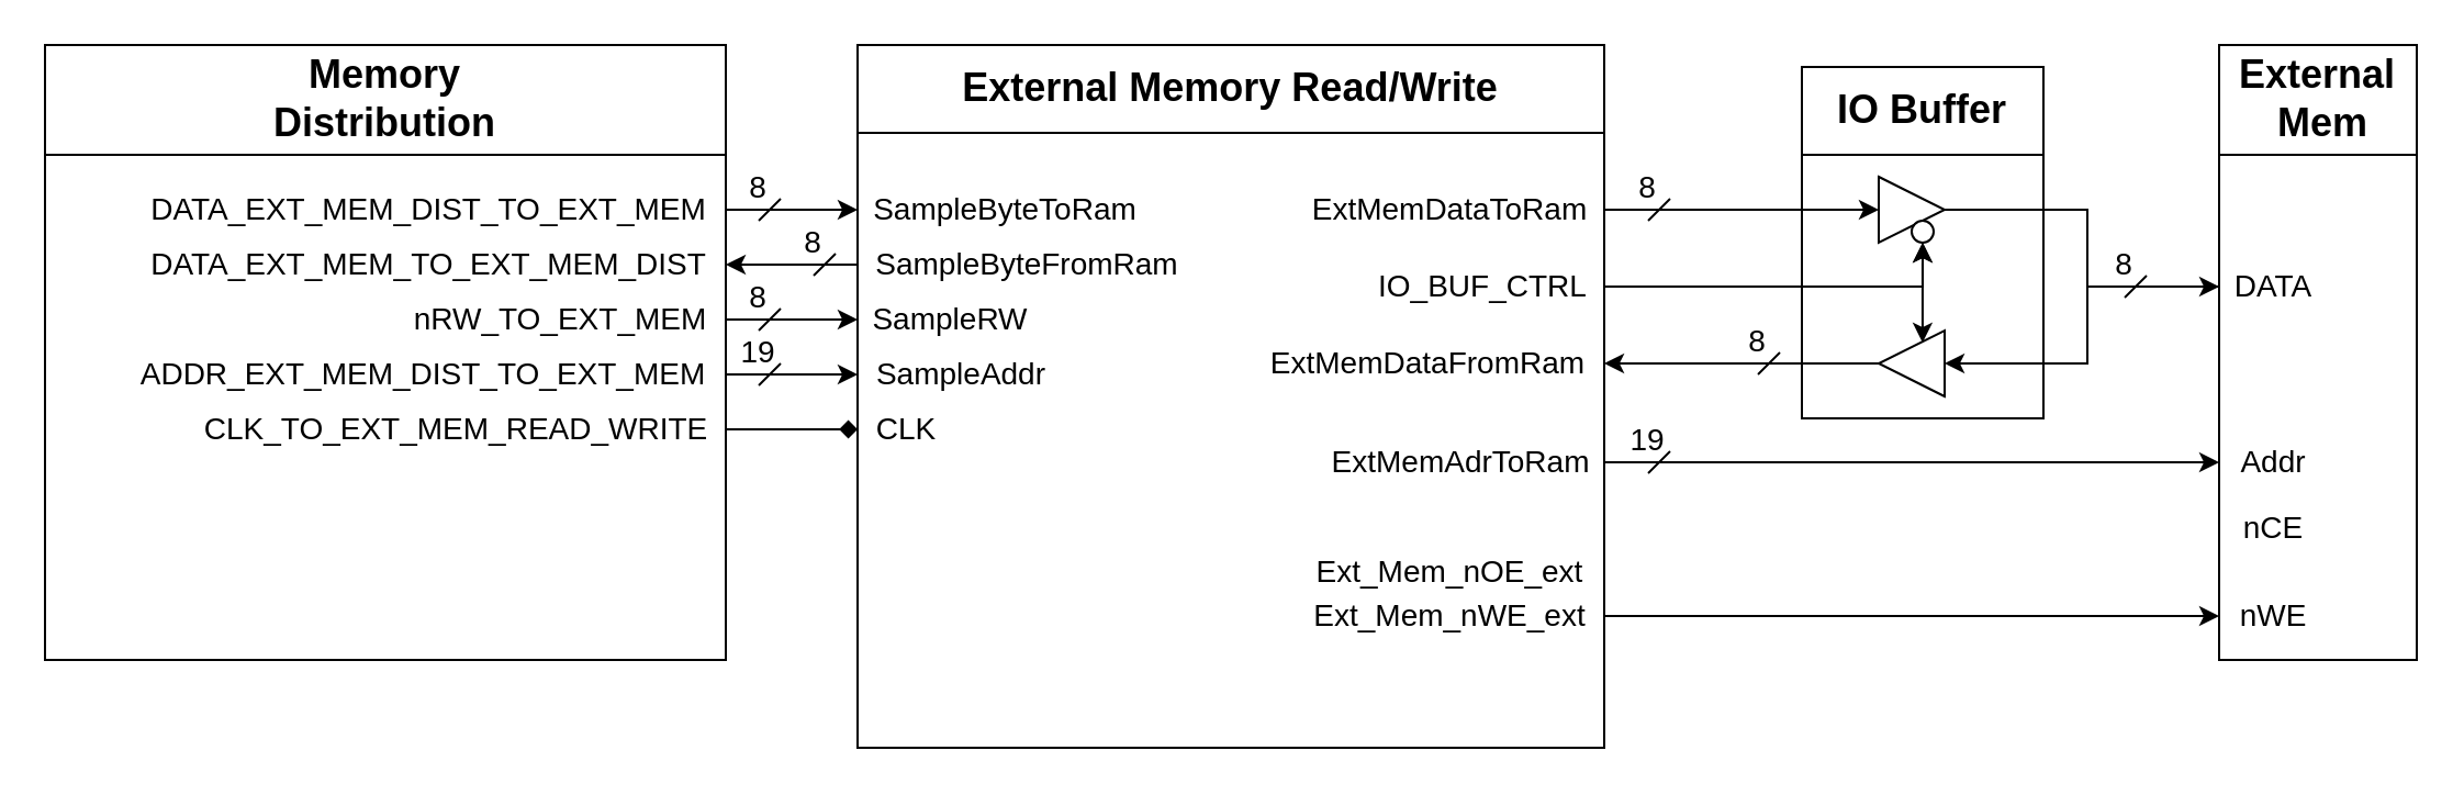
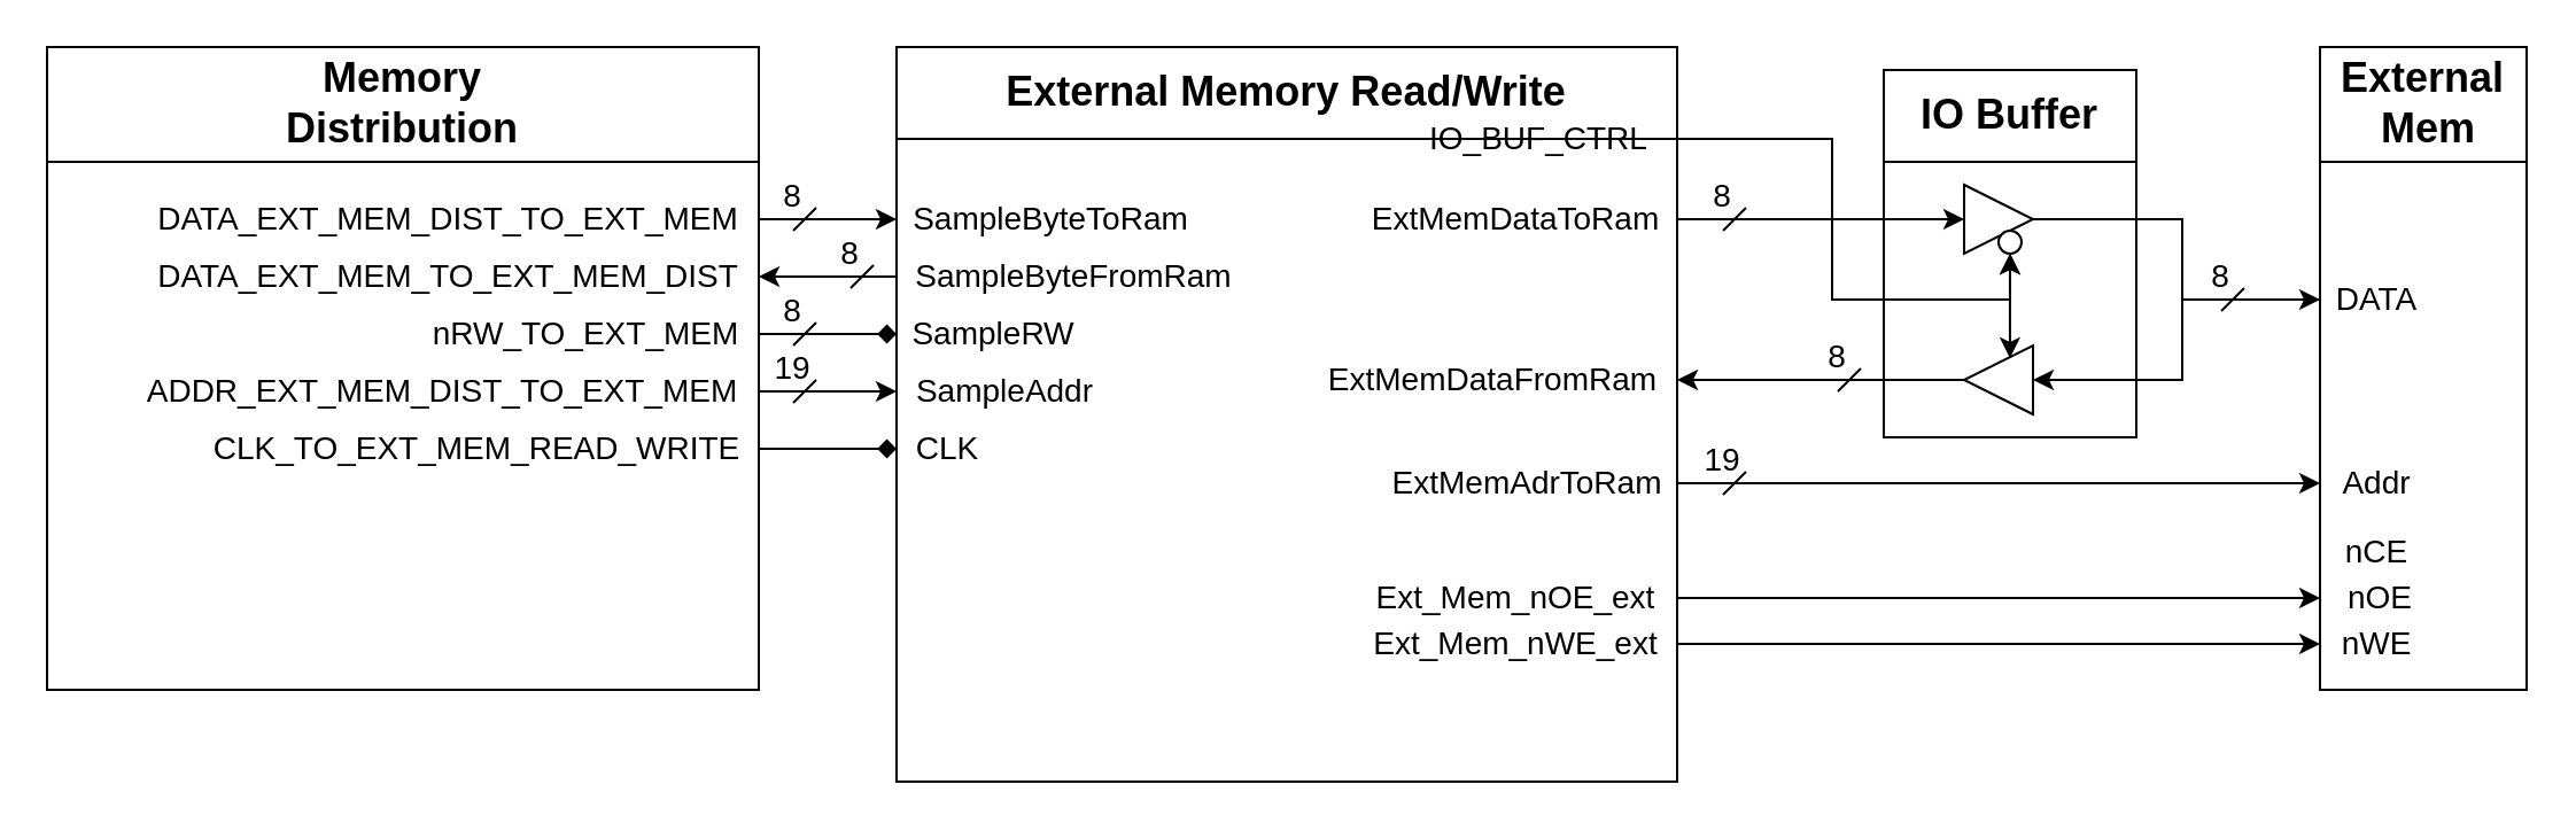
  <mxCell id="0" />
  <mxCell id="1" parent="0" />
  <mxCell id="2" value="&lt;font style=&quot;font-size: 18px;&quot;&gt;External Memory Read/Write&lt;/font&gt;" style="swimlane;whiteSpace=wrap;html=1;startSize=40;" vertex="1" parent="1"><mxGeometry x="390" y="20" width="340" height="320" as="geometry" /></mxCell>
- <mxCell id="3" value="&lt;font style=&quot;font-size: 14px;&quot;&gt;IO_BUF_CTRL&lt;/font&gt;" style="text;html=1;align=center;verticalAlign=middle;whiteSpace=wrap;rounded=0;" vertex="1" parent="2"><mxGeometry x="230" y="100" width="110" height="20" as="geometry" /></mxCell>
+ <mxCell id="3" value="&lt;font style=&quot;font-size: 14px;&quot;&gt;IO_BUF_CTRL&lt;/font&gt;" style="text;html=1;align=center;verticalAlign=middle;whiteSpace=wrap;rounded=0;" vertex="1" parent="2"><mxGeometry x="225" y="30" width="110" height="20" as="geometry" /></mxCell>
  <mxCell id="4" value="&lt;font style=&quot;font-size: 14px;&quot;&gt;ExtMemDataToRam&lt;/font&gt;" style="text;html=1;align=center;verticalAlign=middle;whiteSpace=wrap;rounded=0;" vertex="1" parent="2"><mxGeometry x="200" y="65" width="140" height="20" as="geometry" /></mxCell>
  <mxCell id="5" value="&lt;font style=&quot;font-size: 14px;&quot;&gt;ExtMemDataFromRam&lt;/font&gt;" style="text;html=1;align=center;verticalAlign=middle;whiteSpace=wrap;rounded=0;" vertex="1" parent="2"><mxGeometry x="180" y="135" width="160" height="20" as="geometry" /></mxCell>
  <mxCell id="6" value="&lt;font style=&quot;font-size: 14px;&quot;&gt;ExtMemAdrToRam&lt;/font&gt;" style="text;html=1;align=center;verticalAlign=middle;whiteSpace=wrap;rounded=0;" vertex="1" parent="2"><mxGeometry x="210" y="180" width="130" height="20" as="geometry" /></mxCell>
  <mxCell id="7" value="&lt;font style=&quot;font-size: 14px;&quot;&gt;Ext_Mem_nOE_ext&lt;/font&gt;" style="text;html=1;align=center;verticalAlign=middle;whiteSpace=wrap;rounded=0;" vertex="1" parent="2"><mxGeometry x="200" y="230" width="140" height="20" as="geometry" /></mxCell>
  <mxCell id="8" value="&lt;font style=&quot;font-size: 14px;&quot;&gt;Ext_Mem_nWE_ext&lt;/font&gt;" style="text;html=1;align=center;verticalAlign=middle;whiteSpace=wrap;rounded=0;" vertex="1" parent="2"><mxGeometry x="200" y="250" width="140" height="20" as="geometry" /></mxCell>
  <mxCell id="9" value="&lt;font style=&quot;font-size: 14px;&quot;&gt;SampleByteToRam&lt;/font&gt;" style="text;html=1;align=center;verticalAlign=middle;whiteSpace=wrap;rounded=0;" vertex="1" parent="2"><mxGeometry y="65" width="135" height="20" as="geometry" /></mxCell>
  <mxCell id="10" value="&lt;font style=&quot;font-size: 14px;&quot;&gt;SampleByteFromRam&lt;/font&gt;" style="text;html=1;align=center;verticalAlign=middle;whiteSpace=wrap;rounded=0;" vertex="1" parent="2"><mxGeometry y="90" width="155" height="20" as="geometry" /></mxCell>
  <mxCell id="11" value="&lt;font style=&quot;font-size: 14px;&quot;&gt;SampleRW&lt;/font&gt;" style="text;html=1;align=center;verticalAlign=middle;whiteSpace=wrap;rounded=0;" vertex="1" parent="2"><mxGeometry y="115" width="85" height="20" as="geometry" /></mxCell>
  <mxCell id="12" value="&lt;font style=&quot;font-size: 14px;&quot;&gt;SampleAddr&lt;/font&gt;" style="text;html=1;align=center;verticalAlign=middle;whiteSpace=wrap;rounded=0;" vertex="1" parent="2"><mxGeometry y="140" width="95" height="20" as="geometry" /></mxCell>
  <mxCell id="13" value="&lt;font style=&quot;font-size: 14px;&quot;&gt;CLK&lt;/font&gt;" style="text;html=1;align=center;verticalAlign=middle;whiteSpace=wrap;rounded=0;" vertex="1" parent="2"><mxGeometry y="165" width="45" height="20" as="geometry" /></mxCell>
  <mxCell id="14" value="&lt;font style=&quot;font-size: 18px;&quot;&gt;IO Buffer&lt;/font&gt;" style="swimlane;whiteSpace=wrap;html=1;startSize=40;" vertex="1" parent="1"><mxGeometry x="820" y="30" width="110" height="160" as="geometry" /></mxCell>
  <mxCell id="15" style="edgeStyle=orthogonalEdgeStyle;rounded=0;orthogonalLoop=1;jettySize=auto;html=1;entryX=0;entryY=0.5;entryDx=0;entryDy=0;" edge="1" parent="1" source="16" target="22"><mxGeometry relative="1" as="geometry"><Array as="points"><mxPoint x="950" y="95" /><mxPoint x="950" y="130" /></Array></mxGeometry></mxCell>
  <mxCell id="16" value="" style="triangle;whiteSpace=wrap;html=1;" vertex="1" parent="1"><mxGeometry x="855" y="80" width="30" height="30" as="geometry" /></mxCell>
  <mxCell id="17" style="edgeStyle=orthogonalEdgeStyle;rounded=0;orthogonalLoop=1;jettySize=auto;html=1;entryX=1;entryY=0.5;entryDx=0;entryDy=0;" edge="1" parent="1" source="18" target="5"><mxGeometry relative="1" as="geometry" /></mxCell>
  <mxCell id="18" value="" style="triangle;whiteSpace=wrap;html=1;direction=west;" vertex="1" parent="1"><mxGeometry x="855" y="150" width="30" height="30" as="geometry" /></mxCell>
  <mxCell id="19" value="" style="ellipse;whiteSpace=wrap;html=1;aspect=fixed;" vertex="1" parent="1"><mxGeometry x="870" y="100" width="10" height="10" as="geometry" /></mxCell>
  <mxCell id="20" style="edgeStyle=orthogonalEdgeStyle;rounded=0;orthogonalLoop=1;jettySize=auto;html=1;exitX=0.5;exitY=1;exitDx=0;exitDy=0;entryX=0.335;entryY=0.818;entryDx=0;entryDy=0;entryPerimeter=0;startArrow=classic;startFill=1;" edge="1" parent="1" source="19" target="18"><mxGeometry relative="1" as="geometry" /></mxCell>
  <mxCell id="21" value="&lt;font style=&quot;font-size: 18px;&quot;&gt;External&lt;br&gt;&amp;nbsp;Mem&lt;/font&gt;" style="swimlane;whiteSpace=wrap;html=1;startSize=50;" vertex="1" parent="1"><mxGeometry x="1010" y="20" width="90" height="280" as="geometry" /></mxCell>
  <mxCell id="22" value="&lt;span style=&quot;font-size: 14px;&quot;&gt;DATA&lt;/span&gt;" style="text;html=1;align=center;verticalAlign=middle;whiteSpace=wrap;rounded=0;" vertex="1" parent="21"><mxGeometry y="100" width="50" height="20" as="geometry" /></mxCell>
  <mxCell id="23" value="&lt;font style=&quot;font-size: 14px;&quot;&gt;Addr&lt;/font&gt;" style="text;html=1;align=center;verticalAlign=middle;whiteSpace=wrap;rounded=0;" vertex="1" parent="21"><mxGeometry y="180" width="50" height="20" as="geometry" /></mxCell>
  <mxCell id="24" value="&lt;font style=&quot;font-size: 14px;&quot;&gt;nCE&lt;/font&gt;" style="text;html=1;align=center;verticalAlign=middle;whiteSpace=wrap;rounded=0;" vertex="1" parent="21"><mxGeometry y="210" width="50" height="20" as="geometry" /></mxCell>
+ <mxCell id="25" value="&lt;font style=&quot;font-size: 14px;&quot;&gt;nOE&lt;/font&gt;" style="text;html=1;align=center;verticalAlign=middle;whiteSpace=wrap;rounded=0;" vertex="1" parent="21"><mxGeometry y="230" width="53" height="20" as="geometry" /></mxCell>
  <mxCell id="26" value="&lt;font style=&quot;font-size: 14px;&quot;&gt;nWE&lt;/font&gt;" style="text;html=1;align=center;verticalAlign=middle;whiteSpace=wrap;rounded=0;" vertex="1" parent="21"><mxGeometry y="250" width="50" height="20" as="geometry" /></mxCell>
  <mxCell id="27" style="edgeStyle=orthogonalEdgeStyle;rounded=0;orthogonalLoop=1;jettySize=auto;html=1;exitX=1;exitY=0.5;exitDx=0;exitDy=0;entryX=0.5;entryY=1;entryDx=0;entryDy=0;startArrow=none;startFill=0;" edge="1" parent="1" source="3" target="19"><mxGeometry relative="1" as="geometry" /></mxCell>
  <mxCell id="28" style="edgeStyle=orthogonalEdgeStyle;rounded=0;orthogonalLoop=1;jettySize=auto;html=1;exitX=0;exitY=0.5;exitDx=0;exitDy=0;entryX=0;entryY=0.5;entryDx=0;entryDy=0;" edge="1" parent="1" source="22" target="18"><mxGeometry relative="1" as="geometry"><Array as="points"><mxPoint x="950" y="130" /><mxPoint x="950" y="165" /></Array></mxGeometry></mxCell>
  <mxCell id="29" style="edgeStyle=orthogonalEdgeStyle;rounded=0;orthogonalLoop=1;jettySize=auto;html=1;entryX=0;entryY=0.5;entryDx=0;entryDy=0;" edge="1" parent="1" source="4" target="16"><mxGeometry relative="1" as="geometry" /></mxCell>
  <mxCell id="30" style="edgeStyle=orthogonalEdgeStyle;rounded=0;orthogonalLoop=1;jettySize=auto;html=1;entryX=0;entryY=0.5;entryDx=0;entryDy=0;" edge="1" parent="1" source="6" target="23"><mxGeometry relative="1" as="geometry" /></mxCell>
+ <mxCell id="31" style="edgeStyle=orthogonalEdgeStyle;rounded=0;orthogonalLoop=1;jettySize=auto;html=1;entryX=0;entryY=0.5;entryDx=0;entryDy=0;" edge="1" parent="1" source="7" target="25"><mxGeometry relative="1" as="geometry" /></mxCell>
  <mxCell id="32" style="edgeStyle=orthogonalEdgeStyle;rounded=0;orthogonalLoop=1;jettySize=auto;html=1;entryX=0;entryY=0.5;entryDx=0;entryDy=0;" edge="1" parent="1" source="8" target="26"><mxGeometry relative="1" as="geometry" /></mxCell>
  <mxCell id="33" value="" style="endArrow=none;html=1;rounded=0;" edge="1" parent="1"><mxGeometry width="50" height="50" relative="1" as="geometry"><mxPoint x="750" y="215" as="sourcePoint" /><mxPoint x="760" y="205" as="targetPoint" /></mxGeometry></mxCell>
  <mxCell id="34" value="&lt;font style=&quot;font-size: 14px;&quot;&gt;19&lt;/font&gt;" style="text;html=1;align=center;verticalAlign=middle;whiteSpace=wrap;rounded=0;" vertex="1" parent="1"><mxGeometry x="740" y="190" width="20" height="20" as="geometry" /></mxCell>
  <mxCell id="35" value="" style="endArrow=none;html=1;rounded=0;" edge="1" parent="1"><mxGeometry width="50" height="50" relative="1" as="geometry"><mxPoint x="800" y="170" as="sourcePoint" /><mxPoint x="810" y="160" as="targetPoint" /></mxGeometry></mxCell>
  <mxCell id="36" value="&lt;font style=&quot;font-size: 14px;&quot;&gt;8&lt;/font&gt;" style="text;html=1;align=center;verticalAlign=middle;whiteSpace=wrap;rounded=0;" vertex="1" parent="1"><mxGeometry x="790" y="145" width="20" height="20" as="geometry" /></mxCell>
  <mxCell id="37" value="" style="endArrow=none;html=1;rounded=0;" edge="1" parent="1"><mxGeometry width="50" height="50" relative="1" as="geometry"><mxPoint x="750" y="100" as="sourcePoint" /><mxPoint x="760" y="90" as="targetPoint" /></mxGeometry></mxCell>
  <mxCell id="38" value="&lt;font style=&quot;font-size: 14px;&quot;&gt;8&lt;/font&gt;" style="text;html=1;align=center;verticalAlign=middle;whiteSpace=wrap;rounded=0;" vertex="1" parent="1"><mxGeometry x="740" y="75" width="20" height="20" as="geometry" /></mxCell>
  <mxCell id="39" value="" style="endArrow=none;html=1;rounded=0;" edge="1" parent="1"><mxGeometry width="50" height="50" relative="1" as="geometry"><mxPoint x="967" y="135" as="sourcePoint" /><mxPoint x="977" y="125" as="targetPoint" /></mxGeometry></mxCell>
  <mxCell id="40" value="&lt;font style=&quot;font-size: 14px;&quot;&gt;8&lt;/font&gt;" style="text;html=1;align=center;verticalAlign=middle;whiteSpace=wrap;rounded=0;" vertex="1" parent="1"><mxGeometry x="957" y="110" width="20" height="20" as="geometry" /></mxCell>
  <mxCell id="41" value="&lt;span style=&quot;font-size: 18px;&quot;&gt;Memory&lt;br&gt;Distribution&lt;/span&gt;" style="swimlane;whiteSpace=wrap;html=1;startSize=50;" vertex="1" parent="1"><mxGeometry x="20" y="20" width="310" height="280" as="geometry" /></mxCell>
  <mxCell id="42" value="&lt;font style=&quot;font-size: 14px;&quot;&gt;DATA_EXT_MEM_DIST_TO_EXT_MEM&lt;/font&gt;" style="text;html=1;align=center;verticalAlign=middle;whiteSpace=wrap;rounded=0;" vertex="1" parent="41"><mxGeometry x="40" y="65" width="270" height="20" as="geometry" /></mxCell>
  <mxCell id="43" value="&lt;font style=&quot;font-size: 14px;&quot;&gt;DATA_EXT_MEM_TO_EXT_MEM_DIST&lt;/font&gt;" style="text;html=1;align=center;verticalAlign=middle;whiteSpace=wrap;rounded=0;" vertex="1" parent="41"><mxGeometry x="40" y="90" width="270" height="20" as="geometry" /></mxCell>
  <mxCell id="44" value="&lt;font style=&quot;font-size: 14px;&quot;&gt;nRW_TO_EXT_MEM&lt;/font&gt;" style="text;html=1;align=center;verticalAlign=middle;whiteSpace=wrap;rounded=0;" vertex="1" parent="41"><mxGeometry x="160" y="115" width="150" height="20" as="geometry" /></mxCell>
  <mxCell id="45" value="&lt;font style=&quot;font-size: 14px;&quot;&gt;ADDR_EXT_MEM_DIST_TO_EXT_MEM&lt;/font&gt;" style="text;html=1;align=center;verticalAlign=middle;whiteSpace=wrap;rounded=0;" vertex="1" parent="41"><mxGeometry x="35" y="140" width="275" height="20" as="geometry" /></mxCell>
  <mxCell id="46" value="&lt;font style=&quot;font-size: 14px;&quot;&gt;CLK_TO_EXT_MEM_READ_WRITE&lt;/font&gt;" style="text;html=1;align=center;verticalAlign=middle;whiteSpace=wrap;rounded=0;" vertex="1" parent="41"><mxGeometry x="65" y="165" width="245" height="20" as="geometry" /></mxCell>
  <mxCell id="47" style="edgeStyle=orthogonalEdgeStyle;rounded=0;orthogonalLoop=1;jettySize=auto;html=1;entryX=0;entryY=0.5;entryDx=0;entryDy=0;" edge="1" parent="1" source="42" target="9"><mxGeometry relative="1" as="geometry" /></mxCell>
  <mxCell id="48" value="" style="endArrow=none;html=1;rounded=0;" edge="1" parent="1"><mxGeometry width="50" height="50" relative="1" as="geometry"><mxPoint x="345" y="100" as="sourcePoint" /><mxPoint x="355" y="90" as="targetPoint" /></mxGeometry></mxCell>
  <mxCell id="49" value="&lt;font style=&quot;font-size: 14px;&quot;&gt;8&lt;/font&gt;" style="text;html=1;align=center;verticalAlign=middle;whiteSpace=wrap;rounded=0;" vertex="1" parent="1"><mxGeometry x="335" y="75" width="20" height="20" as="geometry" /></mxCell>
  <mxCell id="50" style="edgeStyle=orthogonalEdgeStyle;rounded=0;orthogonalLoop=1;jettySize=auto;html=1;" edge="1" parent="1" source="10" target="43"><mxGeometry relative="1" as="geometry" /></mxCell>
  <mxCell id="51" value="" style="endArrow=none;html=1;rounded=0;" edge="1" parent="1"><mxGeometry width="50" height="50" relative="1" as="geometry"><mxPoint x="370" y="125" as="sourcePoint" /><mxPoint x="380" y="115" as="targetPoint" /></mxGeometry></mxCell>
  <mxCell id="52" value="&lt;font style=&quot;font-size: 14px;&quot;&gt;8&lt;/font&gt;" style="text;html=1;align=center;verticalAlign=middle;whiteSpace=wrap;rounded=0;" vertex="1" parent="1"><mxGeometry x="360" y="100" width="20" height="20" as="geometry" /></mxCell>
- <mxCell id="53" style="edgeStyle=orthogonalEdgeStyle;rounded=0;orthogonalLoop=1;jettySize=auto;html=1;entryX=0;entryY=0.5;entryDx=0;entryDy=0;" edge="1" parent="1" source="44" target="11"><mxGeometry relative="1" as="geometry" /></mxCell>
+ <mxCell id="53" style="edgeStyle=orthogonalEdgeStyle;rounded=0;orthogonalLoop=1;jettySize=auto;html=1;entryX=0;entryY=0.5;entryDx=0;entryDy=0;endArrow=diamond;" edge="1" parent="1" source="44" target="11"><mxGeometry relative="1" as="geometry" /></mxCell>
  <mxCell id="54" value="" style="endArrow=none;html=1;rounded=0;" edge="1" parent="1"><mxGeometry width="50" height="50" relative="1" as="geometry"><mxPoint x="345" y="150" as="sourcePoint" /><mxPoint x="355" y="140" as="targetPoint" /></mxGeometry></mxCell>
  <mxCell id="55" value="&lt;font style=&quot;font-size: 14px;&quot;&gt;8&lt;/font&gt;" style="text;html=1;align=center;verticalAlign=middle;whiteSpace=wrap;rounded=0;" vertex="1" parent="1"><mxGeometry x="335" y="125" width="20" height="20" as="geometry" /></mxCell>
  <mxCell id="56" style="edgeStyle=orthogonalEdgeStyle;rounded=0;orthogonalLoop=1;jettySize=auto;html=1;entryX=0;entryY=0.5;entryDx=0;entryDy=0;" edge="1" parent="1" source="45" target="12"><mxGeometry relative="1" as="geometry" /></mxCell>
  <mxCell id="57" value="" style="endArrow=none;html=1;rounded=0;" edge="1" parent="1"><mxGeometry width="50" height="50" relative="1" as="geometry"><mxPoint x="345" y="175" as="sourcePoint" /><mxPoint x="355" y="165" as="targetPoint" /></mxGeometry></mxCell>
  <mxCell id="58" value="&lt;font style=&quot;font-size: 14px;&quot;&gt;19&lt;/font&gt;" style="text;html=1;align=center;verticalAlign=middle;whiteSpace=wrap;rounded=0;" vertex="1" parent="1"><mxGeometry x="335" y="150" width="20" height="20" as="geometry" /></mxCell>
  <mxCell id="59" style="edgeStyle=orthogonalEdgeStyle;rounded=0;orthogonalLoop=1;jettySize=auto;html=1;endArrow=diamond;" edge="1" parent="1" source="46" target="13"><mxGeometry relative="1" as="geometry" /></mxCell>
